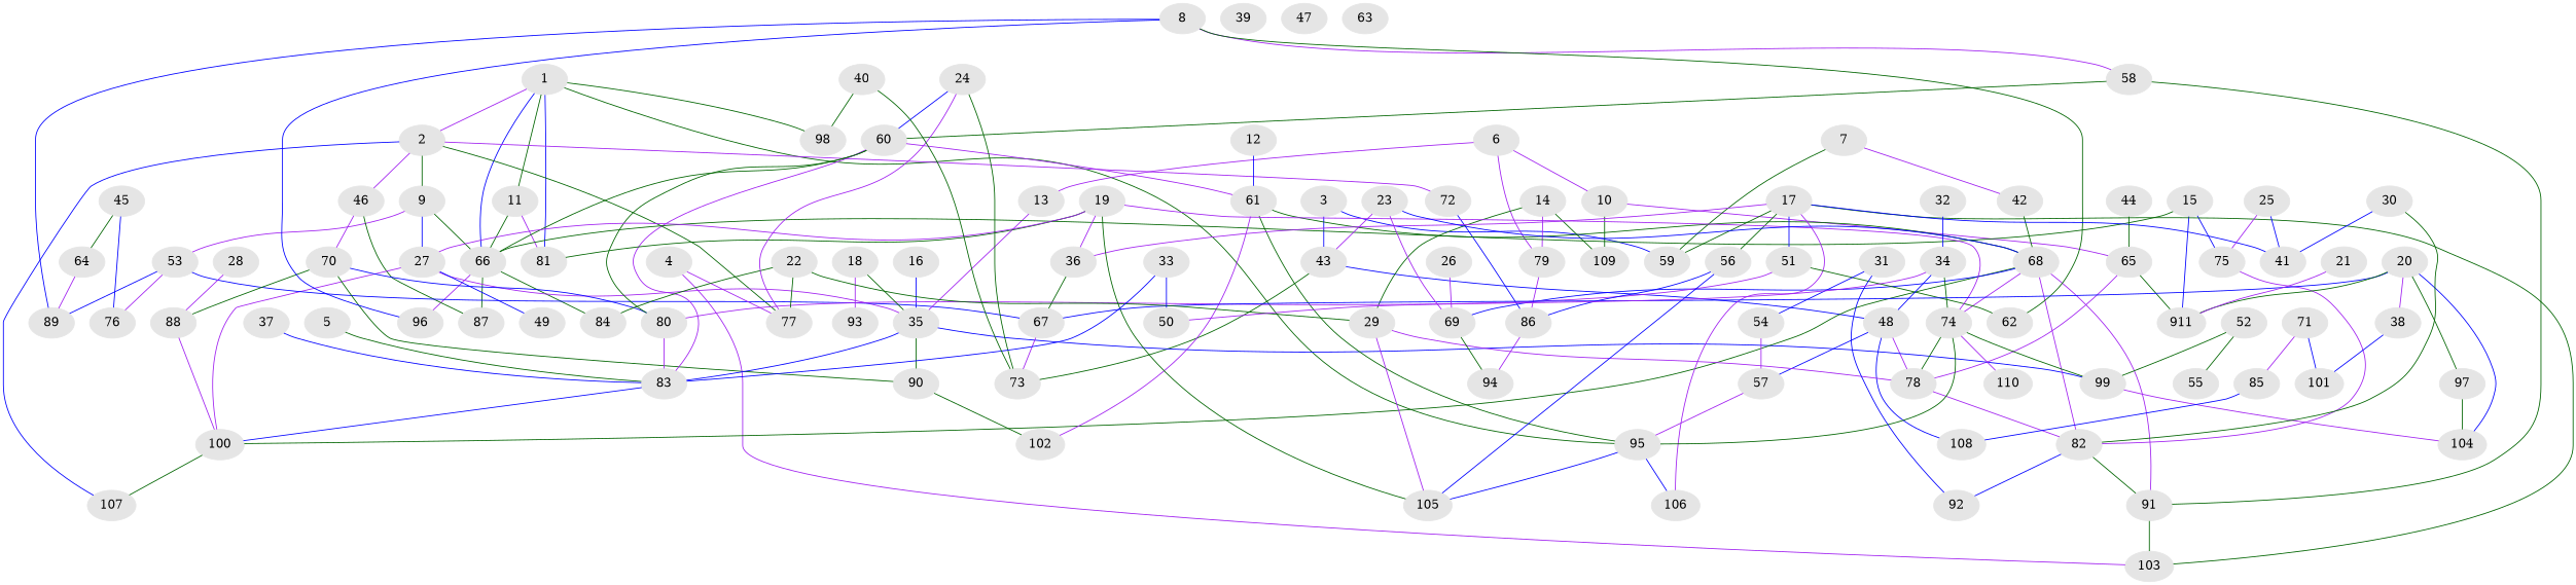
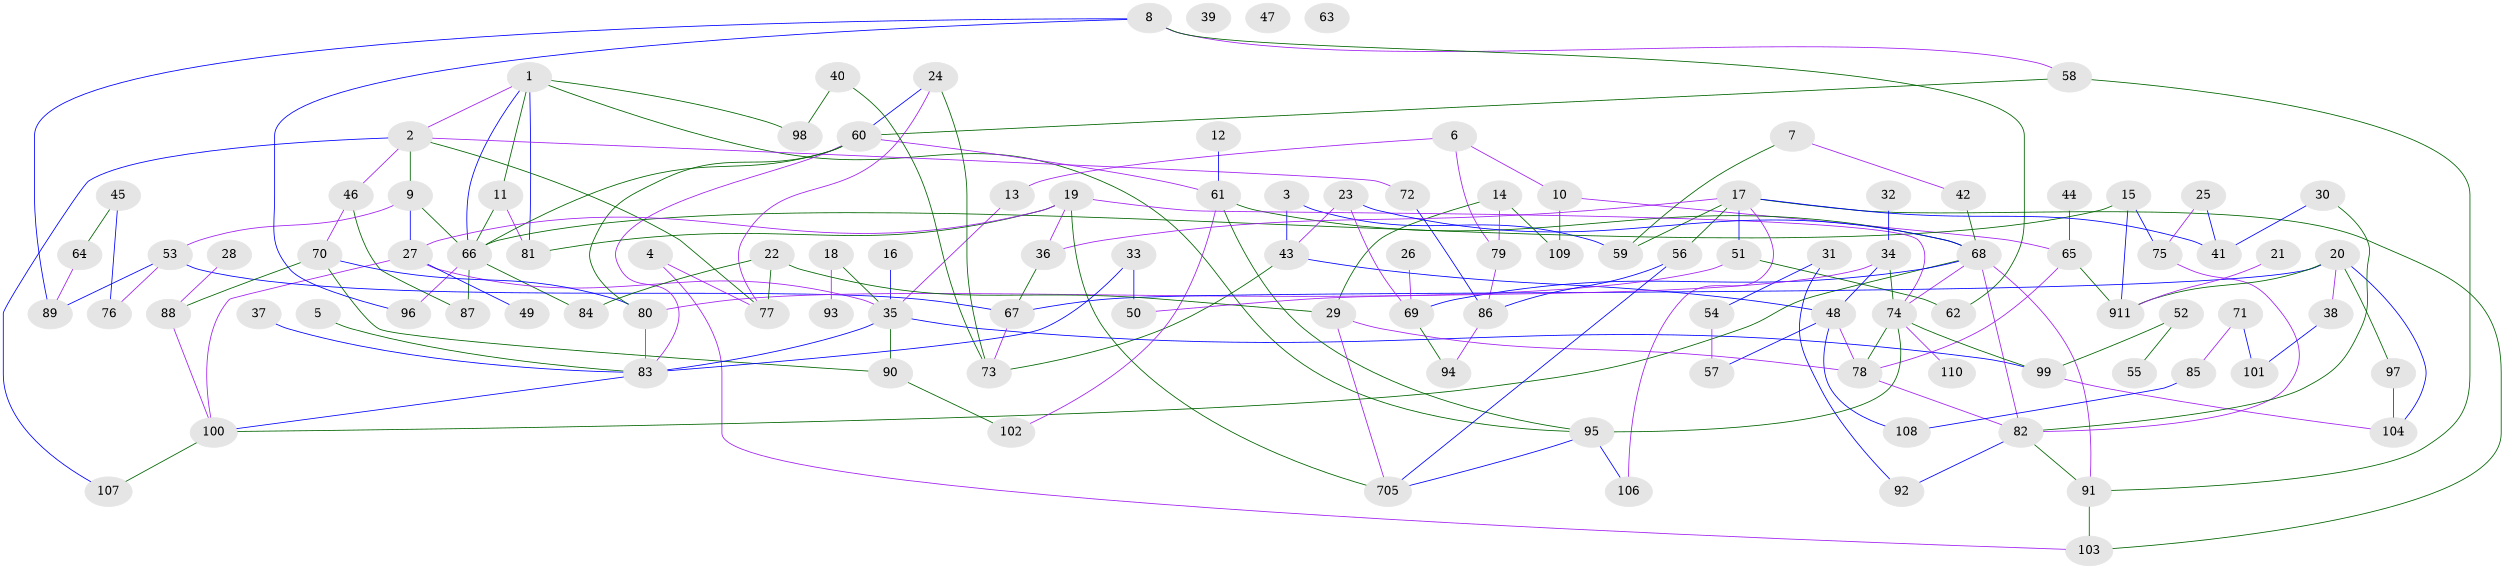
  graph {
    node [color=gray90 style=filled]
    edge [color=darkgreen]
    1
    2
    11
    66
    81
    95
    98
    9
    46
    72
    77
    107
    45
    64
    76
    96
    84
    87
    106
-   105
+   105 [label=705]
    27
    53
    70
    86
    3
    43
    59
    73
    48
    4
    103
    5
    83
    100
    6
    10
    13
    79
    65
    109
    35
    7
    42
    68
    8
    58
    62
    89
    60
    91
    49
    67
    n53 [label=911]
    78
    12
    61
    102
    90
    99
    14
    29
    15
    75
    82
    16
    17
    36
    41
    51
    56
    80
    18
    93
    19
    74
    110
    20
    38
    97
    104
    101
    21
    22
    23
    69
    94
    24
    25
    26
    28
    88
    30
    92
    31
    54
    57
    32
    34
    50
    33
    108
    37
    39
    40
    44
    47
    52
    55
    63
    71
    85
    1 -- 2 [color=purple]
    1 -- 11
    1 -- 66 [color=blue]
    1 -- 81 [color=blue]
    1 -- 95
    1 -- 98
    2 -- 9
    2 -- 46 [color=purple]
    2 -- 72 [color=purple]
    2 -- 77
    2 -- 107 [color=blue]
    11 -- 66
    11 -- 81 [color=purple]
    66 -- 96 [color=purple]
    66 -- 84
    66 -- 87
    95 -- 106 [color=blue]
    95 -- 105 [color=blue]
    9 -- 66
    9 -- 27 [color=blue]
    9 -- 53 [color=purple]
    46 -- 87
    46 -- 70 [color=purple]
    72 -- 86 [color=blue]
    45 -- 64
    45 -- 76 [color=blue]
    64 -- 89 [color=purple]
    27 -- 100 [color=purple]
    27 -- 35 [color=purple]
    27 -- 49 [color=blue]
    53 -- 76 [color=purple]
    53 -- 89 [color=blue]
    53 -- 67 [color=blue]
    70 -- 90
    70 -- 80 [color=blue]
    70 -- 88
    86 -- 94 [color=purple]
    3 -- 43 [color=blue]
    3 -- 59 [color=blue]
    43 -- 73
    43 -- 48 [color=blue]
    48 -- 78 [color=purple]
    48 -- 57 [color=blue]
    48 -- 108 [color=blue]
    4 -- 77 [color=purple]
    4 -- 103 [color=purple]
    5 -- 83
    83 -- 100 [color=blue]
    100 -- 107
    6 -- 10 [color=purple]
    6 -- 13 [color=purple]
    6 -- 79 [color=purple]
    10 -- 65 [color=purple]
    10 -- 109
    13 -- 35 [color=purple]
    79 -- 86 [color=purple]
    65 -- n53
    65 -- 78 [color=purple]
    35 -- 83 [color=blue]
    35 -- 90
    35 -- 99 [color=blue]
    7 -- 59
    7 -- 42 [color=purple]
    42 -- 68
    68 -- 100
    68 -- 91 [color=purple]
    68 -- 82 [color=purple]
    68 -- 74 [color=purple]
    68 -- 69 [color=blue]
    8 -- 96 [color=blue]
    8 -- 58 [color=purple]
    8 -- 62
    8 -- 89 [color=blue]
    58 -- 60
    58 -- 91
    60 -- 66
    60 -- 83 [color=purple]
    60 -- 61 [color=purple]
    60 -- 80
    91 -- 103
    67 -- 73 [color=purple]
    78 -- 82 [color=purple]
    12 -- 61 [color=blue]
    61 -- 95
    61 -- 68
    61 -- 102 [color=purple]
    90 -- 102
    99 -- 104 [color=purple]
    14 -- 79 [color=purple]
    14 -- 109
    14 -- 29
    29 -- 105 [color=purple]
    29 -- 78 [color=purple]
    15 -- 66
    15 -- n53 [color=blue]
    15 -- 75 [color=blue]
    75 -- 82 [color=purple]
    82 -- 91
    82 -- 92 [color=blue]
    16 -- 35 [color=blue]
    17 -- 106 [color=purple]
    17 -- 59
    17 -- 103
    17 -- 36 [color=purple]
    17 -- 41 [color=blue]
    17 -- 51 [color=blue]
    17 -- 56
    36 -- 67
    51 -- 62
    51 -- 80 [color=purple]
    56 -- 105 [color=blue]
    56 -- 86 [color=blue]
    80 -- 83 [color=purple]
    18 -- 35
    18 -- 93 [color=purple]
    19 -- 81
    19 -- 105
    19 -- 27 [color=purple]
    19 -- 36 [color=purple]
    19 -- 74 [color=purple]
    74 -- 95
    74 -- 78
    74 -- 99
    74 -- 110 [color=purple]
    20 -- 67 [color=blue]
    20 -- n53
    20 -- 38 [color=purple]
    20 -- 97
    20 -- 104 [color=blue]
    38 -- 101 [color=blue]
    97 -- 104
    21 -- n53 [color=purple]
    22 -- 77
    22 -- 84
    22 -- 29
    23 -- 43 [color=purple]
    23 -- 68 [color=blue]
    23 -- 69 [color=purple]
    69 -- 94
    24 -- 77 [color=purple]
    24 -- 73
    24 -- 60 [color=blue]
    25 -- 75 [color=purple]
    25 -- 41 [color=blue]
    26 -- 69 [color=purple]
    28 -- 88 [color=purple]
    88 -- 100 [color=purple]
    30 -- 82
    30 -- 41 [color=blue]
    31 -- 92 [color=blue]
    31 -- 54 [color=blue]
    54 -- 57 [color=purple]
-   57 -- 95 [color=purple]
    32 -- 34 [color=blue]
    34 -- 48 [color=blue]
    34 -- 74
    34 -- 50 [color=purple]
    33 -- 83 [color=blue]
    33 -- 50 [color=blue]
    37 -- 83 [color=blue]
    40 -- 98
    40 -- 73
    44 -- 65
    52 -- 99
    52 -- 55
    71 -- 101 [color=blue]
    71 -- 85 [color=purple]
    85 -- 108 [color=blue]
  }
